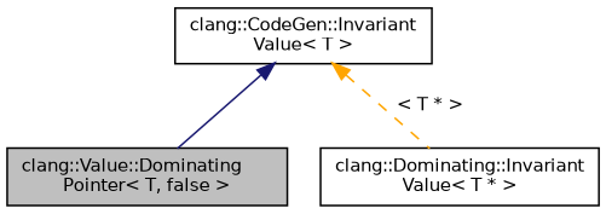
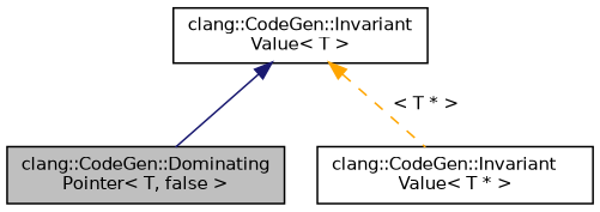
  digraph {
    node [color=black fontname=Helvetica fontsize=10 shape=record]
    edge [dir=back fontname=Helvetica fontsize=10 labelfontname=Helvetica labelfontsize=10]
-   n1 [fillcolor=grey75 fontcolor=black height=0.2 label="clang::Value::Dominating\lPointer\< T, false \>" style=filled width=0.4]
-   n2 [height=0.2 label="clang::Dominating::Invariant\lValue\< T * \>" width=0.4]
+   n1 [fillcolor=grey75 fontcolor=black height=0.2 label="clang::CodeGen::Dominating\lPointer\< T, false \>" style=filled width=0.4]
+   n2 [height=0.2 label="clang::CodeGen::Invariant\lValue\< T * \>" width=0.4]
    n3 [height=0.2 label="clang::CodeGen::Invariant\lValue\< T \>" width=0.4]
    n3 -> n1 [color=midnightblue style=solid]
    n3 -> n2 [color=orange label=" \< T * \>" style=dashed]
  }
